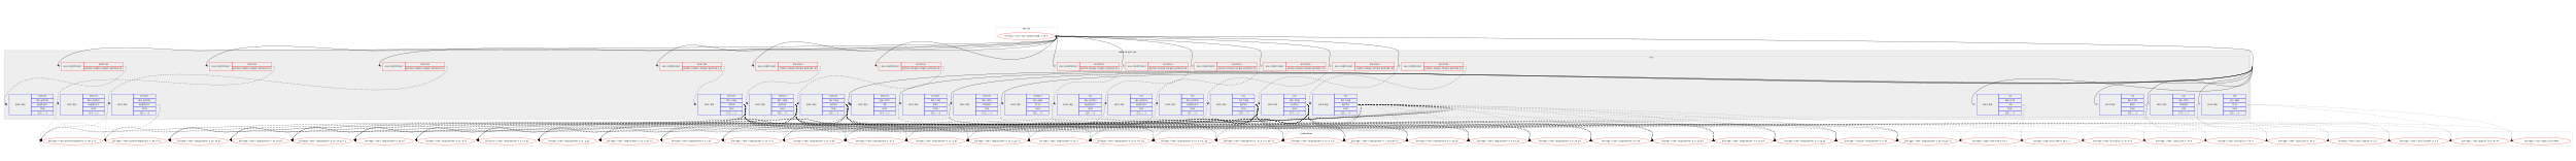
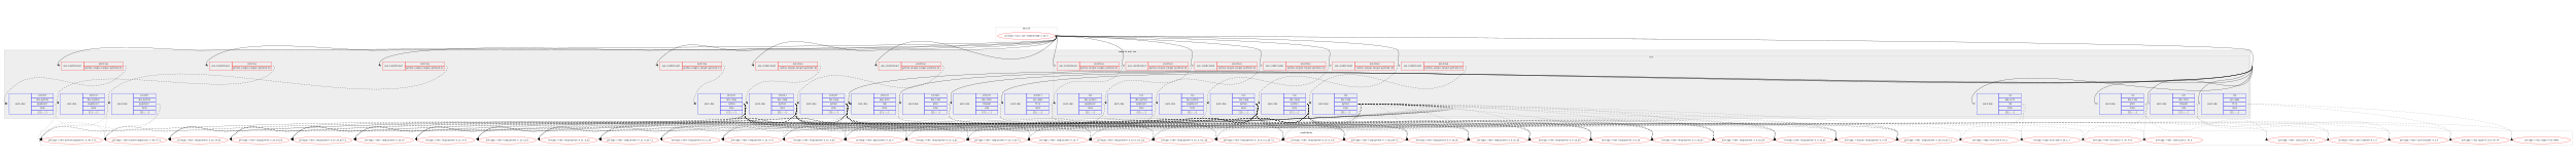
  digraph {
    compound=true
    concentrate=true
    fontname="Liberation Mono"
    fontsize=10
    newrank=true
    rankdir=TB
    ranksep=1.5
    node [color=red fontname="Liberation Mono" fontsize=10]
    edge [arrowhead=vee fontname="Liberation Mono" headport=w style=dotted tailport=e weight=100]
    n1 [label="portage://sys-sys/libmodulemd-2.15.0" width=4]
    n2 [color=blue label=<<TABLE BORDER="0" CELLBORDER="1" CELLSPACING="0" CELLPADDING="4" WIDTH="220"><TR><TD ROWSPAN="6" CELLPADDING="30">pack_dep</TD></TR><TR><TD WIDTH="110">install</TD></TR><TR><TD>dev-lang</TD></TR><TR><TD>python</TD></TR><TR><TD>none</TD></TR><TR><TD>[[],,,,]</TD></TR></TABLE>> shape=none]
    n3 [label=<<TABLE BORDER="0" CELLBORDER="1" CELLSPACING="0" CELLPADDING="4"><TR><TD ROWSPAN="3" CELLPADDING="10">use_conditional</TD></TR><TR><TD>positive</TD></TR><TR><TD>python_single_target_python3_10</TD></TR></TABLE>> shape=none]
    n4 [color=blue label=<<TABLE BORDER="0" CELLBORDER="1" CELLSPACING="0" CELLPADDING="4" WIDTH="220"><TR><TD ROWSPAN="6" CELLPADDING="30">pack_dep</TD></TR><TR><TD WIDTH="110">install</TD></TR><TR><TD>dev-python</TD></TR><TR><TD>pygobject</TD></TR><TR><TD>none</TD></TR><TR><TD>[[],,,,]</TD></TR></TABLE>> shape=none]
    n5 [label=<<TABLE BORDER="0" CELLBORDER="1" CELLSPACING="0" CELLPADDING="4"><TR><TD ROWSPAN="3" CELLPADDING="10">use_conditional</TD></TR><TR><TD>positive</TD></TR><TR><TD>python_single_target_python3_10</TD></TR></TABLE>> shape=none]
    n6 [color=blue label=<<TABLE BORDER="0" CELLBORDER="1" CELLSPACING="0" CELLPADDING="4" WIDTH="220"><TR><TD ROWSPAN="6" CELLPADDING="30">pack_dep</TD></TR><TR><TD WIDTH="110">install</TD></TR><TR><TD>dev-lang</TD></TR><TR><TD>python</TD></TR><TR><TD>none</TD></TR><TR><TD>[[],,,,]</TD></TR></TABLE>> shape=none]
    n7 [label=<<TABLE BORDER="0" CELLBORDER="1" CELLSPACING="0" CELLPADDING="4"><TR><TD ROWSPAN="3" CELLPADDING="10">use_conditional</TD></TR><TR><TD>positive</TD></TR><TR><TD>python_single_target_python3_11</TD></TR></TABLE>> shape=none]
    n8 [color=blue label=<<TABLE BORDER="0" CELLBORDER="1" CELLSPACING="0" CELLPADDING="4" WIDTH="220"><TR><TD ROWSPAN="6" CELLPADDING="30">pack_dep</TD></TR><TR><TD WIDTH="110">install</TD></TR><TR><TD>dev-python</TD></TR><TR><TD>pygobject</TD></TR><TR><TD>none</TD></TR><TR><TD>[[],,,,]</TD></TR></TABLE>> shape=none]
    n9 [label=<<TABLE BORDER="0" CELLBORDER="1" CELLSPACING="0" CELLPADDING="4"><TR><TD ROWSPAN="3" CELLPADDING="10">use_conditional</TD></TR><TR><TD>positive</TD></TR><TR><TD>python_single_target_python3_11</TD></TR></TABLE>> shape=none]
    n10 [color=blue label=<<TABLE BORDER="0" CELLBORDER="1" CELLSPACING="0" CELLPADDING="4" WIDTH="220"><TR><TD ROWSPAN="6" CELLPADDING="30">pack_dep</TD></TR><TR><TD WIDTH="110">install</TD></TR><TR><TD>dev-lang</TD></TR><TR><TD>python</TD></TR><TR><TD>none</TD></TR><TR><TD>[[],,,,]</TD></TR></TABLE>> shape=none]
    n11 [label=<<TABLE BORDER="0" CELLBORDER="1" CELLSPACING="0" CELLPADDING="4"><TR><TD ROWSPAN="3" CELLPADDING="10">use_conditional</TD></TR><TR><TD>positive</TD></TR><TR><TD>python_single_target_python3_12</TD></TR></TABLE>> shape=none]
    n12 [color=blue label=<<TABLE BORDER="0" CELLBORDER="1" CELLSPACING="0" CELLPADDING="4" WIDTH="220"><TR><TD ROWSPAN="6" CELLPADDING="30">pack_dep</TD></TR><TR><TD WIDTH="110">install</TD></TR><TR><TD>dev-python</TD></TR><TR><TD>pygobject</TD></TR><TR><TD>none</TD></TR><TR><TD>[[],,,,]</TD></TR></TABLE>> shape=none]
    n13 [label=<<TABLE BORDER="0" CELLBORDER="1" CELLSPACING="0" CELLPADDING="4"><TR><TD ROWSPAN="3" CELLPADDING="10">use_conditional</TD></TR><TR><TD>positive</TD></TR><TR><TD>python_single_target_python3_12</TD></TR></TABLE>> shape=none]
    n14 [color=blue label=<<TABLE BORDER="0" CELLBORDER="1" CELLSPACING="0" CELLPADDING="4" WIDTH="220"><TR><TD ROWSPAN="6" CELLPADDING="30">pack_dep</TD></TR><TR><TD WIDTH="110">install</TD></TR><TR><TD>app-arch</TD></TR><TR><TD>rpm</TD></TR><TR><TD>none</TD></TR><TR><TD>[[],,,,]</TD></TR></TABLE>> shape=none]
    n15 [color=blue label=<<TABLE BORDER="0" CELLBORDER="1" CELLSPACING="0" CELLPADDING="4" WIDTH="220"><TR><TD ROWSPAN="6" CELLPADDING="30">pack_dep</TD></TR><TR><TD WIDTH="110">install</TD></TR><TR><TD>dev-libs</TD></TR><TR><TD>glib</TD></TR><TR><TD>none</TD></TR><TR><TD>[[],,,,]</TD></TR></TABLE>> shape=none]
    n16 [color=blue label=<<TABLE BORDER="0" CELLBORDER="1" CELLSPACING="0" CELLPADDING="4" WIDTH="220"><TR><TD ROWSPAN="6" CELLPADDING="30">pack_dep</TD></TR><TR><TD WIDTH="110">install</TD></TR><TR><TD>dev-libs</TD></TR><TR><TD>libyaml</TD></TR><TR><TD>none</TD></TR><TR><TD>[[],,,,]</TD></TR></TABLE>> shape=none]
    n17 [color=blue label=<<TABLE BORDER="0" CELLBORDER="1" CELLSPACING="0" CELLPADDING="4" WIDTH="220"><TR><TD ROWSPAN="6" CELLPADDING="30">pack_dep</TD></TR><TR><TD WIDTH="110">install</TD></TR><TR><TD>sys-apps</TD></TR><TR><TD>file</TD></TR><TR><TD>none</TD></TR><TR><TD>[[],,,,]</TD></TR></TABLE>> shape=none]
    n18 [color=blue label=<<TABLE BORDER="0" CELLBORDER="1" CELLSPACING="0" CELLPADDING="4" WIDTH="220"><TR><TD ROWSPAN="6" CELLPADDING="30">pack_dep</TD></TR><TR><TD WIDTH="110">run</TD></TR><TR><TD>dev-lang</TD></TR><TR><TD>python</TD></TR><TR><TD>none</TD></TR><TR><TD>[[],,,,]</TD></TR></TABLE>> shape=none]
    n19 [label=<<TABLE BORDER="0" CELLBORDER="1" CELLSPACING="0" CELLPADDING="4"><TR><TD ROWSPAN="3" CELLPADDING="10">use_conditional</TD></TR><TR><TD>positive</TD></TR><TR><TD>python_single_target_python3_10</TD></TR></TABLE>> shape=none]
    n20 [color=blue label=<<TABLE BORDER="0" CELLBORDER="1" CELLSPACING="0" CELLPADDING="4" WIDTH="220"><TR><TD ROWSPAN="6" CELLPADDING="30">pack_dep</TD></TR><TR><TD WIDTH="110">run</TD></TR><TR><TD>dev-python</TD></TR><TR><TD>pygobject</TD></TR><TR><TD>none</TD></TR><TR><TD>[[],,,,]</TD></TR></TABLE>> shape=none]
    n21 [label=<<TABLE BORDER="0" CELLBORDER="1" CELLSPACING="0" CELLPADDING="4"><TR><TD ROWSPAN="3" CELLPADDING="10">use_conditional</TD></TR><TR><TD>positive</TD></TR><TR><TD>python_single_target_python3_10</TD></TR></TABLE>> shape=none]
    n22 [color=blue label=<<TABLE BORDER="0" CELLBORDER="1" CELLSPACING="0" CELLPADDING="4" WIDTH="220"><TR><TD ROWSPAN="6" CELLPADDING="30">pack_dep</TD></TR><TR><TD WIDTH="110">run</TD></TR><TR><TD>dev-lang</TD></TR><TR><TD>python</TD></TR><TR><TD>none</TD></TR><TR><TD>[[],,,,]</TD></TR></TABLE>> shape=none]
    n23 [label=<<TABLE BORDER="0" CELLBORDER="1" CELLSPACING="0" CELLPADDING="4"><TR><TD ROWSPAN="3" CELLPADDING="10">use_conditional</TD></TR><TR><TD>positive</TD></TR><TR><TD>python_single_target_python3_11</TD></TR></TABLE>> shape=none]
    n24 [color=blue label=<<TABLE BORDER="0" CELLBORDER="1" CELLSPACING="0" CELLPADDING="4" WIDTH="220"><TR><TD ROWSPAN="6" CELLPADDING="30">pack_dep</TD></TR><TR><TD WIDTH="110">run</TD></TR><TR><TD>dev-python</TD></TR><TR><TD>pygobject</TD></TR><TR><TD>none</TD></TR><TR><TD>[[],,,,]</TD></TR></TABLE>> shape=none]
    n25 [label=<<TABLE BORDER="0" CELLBORDER="1" CELLSPACING="0" CELLPADDING="4"><TR><TD ROWSPAN="3" CELLPADDING="10">use_conditional</TD></TR><TR><TD>positive</TD></TR><TR><TD>python_single_target_python3_11</TD></TR></TABLE>> shape=none]
    n26 [color=blue label=<<TABLE BORDER="0" CELLBORDER="1" CELLSPACING="0" CELLPADDING="4" WIDTH="220"><TR><TD ROWSPAN="6" CELLPADDING="30">pack_dep</TD></TR><TR><TD WIDTH="110">run</TD></TR><TR><TD>dev-lang</TD></TR><TR><TD>python</TD></TR><TR><TD>none</TD></TR><TR><TD>[[],,,,]</TD></TR></TABLE>> shape=none]
    n27 [label=<<TABLE BORDER="0" CELLBORDER="1" CELLSPACING="0" CELLPADDING="4"><TR><TD ROWSPAN="3" CELLPADDING="10">use_conditional</TD></TR><TR><TD>positive</TD></TR><TR><TD>python_single_target_python3_12</TD></TR></TABLE>> shape=none]
    n28 [color=blue label=<<TABLE BORDER="0" CELLBORDER="1" CELLSPACING="0" CELLPADDING="4" WIDTH="220"><TR><TD ROWSPAN="6" CELLPADDING="30">pack_dep</TD></TR><TR><TD WIDTH="110">run</TD></TR><TR><TD>dev-python</TD></TR><TR><TD>pygobject</TD></TR><TR><TD>none</TD></TR><TR><TD>[[],,,,]</TD></TR></TABLE>> shape=none]
    n29 [label=<<TABLE BORDER="0" CELLBORDER="1" CELLSPACING="0" CELLPADDING="4"><TR><TD ROWSPAN="3" CELLPADDING="10">use_conditional</TD></TR><TR><TD>positive</TD></TR><TR><TD>python_single_target_python3_12</TD></TR></TABLE>> shape=none]
    n30 [color=blue label=<<TABLE BORDER="0" CELLBORDER="1" CELLSPACING="0" CELLPADDING="4" WIDTH="220"><TR><TD ROWSPAN="6" CELLPADDING="30">pack_dep</TD></TR><TR><TD WIDTH="110">run</TD></TR><TR><TD>app-arch</TD></TR><TR><TD>rpm</TD></TR><TR><TD>none</TD></TR><TR><TD>[[],,,,]</TD></TR></TABLE>> shape=none]
    n31 [color=blue label=<<TABLE BORDER="0" CELLBORDER="1" CELLSPACING="0" CELLPADDING="4" WIDTH="220"><TR><TD ROWSPAN="6" CELLPADDING="30">pack_dep</TD></TR><TR><TD WIDTH="110">run</TD></TR><TR><TD>dev-libs</TD></TR><TR><TD>glib</TD></TR><TR><TD>none</TD></TR><TR><TD>[[],,,,]</TD></TR></TABLE>> shape=none]
    n32 [color=blue label=<<TABLE BORDER="0" CELLBORDER="1" CELLSPACING="0" CELLPADDING="4" WIDTH="220"><TR><TD ROWSPAN="6" CELLPADDING="30">pack_dep</TD></TR><TR><TD WIDTH="110">run</TD></TR><TR><TD>dev-libs</TD></TR><TR><TD>libyaml</TD></TR><TR><TD>none</TD></TR><TR><TD>[[],,,,]</TD></TR></TABLE>> shape=none]
    n33 [color=blue label=<<TABLE BORDER="0" CELLBORDER="1" CELLSPACING="0" CELLPADDING="4" WIDTH="220"><TR><TD ROWSPAN="6" CELLPADDING="30">pack_dep</TD></TR><TR><TD WIDTH="110">run</TD></TR><TR><TD>sys-apps</TD></TR><TR><TD>file</TD></TR><TR><TD>none</TD></TR><TR><TD>[[],,,,]</TD></TR></TABLE>> shape=none]
    n34 [label="portage://dev-lang/python-3.13.0_rc2" width=4]
    n35 [label="portage://dev-lang/python-3.13.0_rc1_p3-r1" width=4]
    n36 [label="portage://dev-lang/python-3.13.0_rc1_p3" width=4]
    n37 [label="portage://dev-lang/python-3.13.0_rc1_p2" width=4]
    n38 [label="portage://dev-lang/python-3.12.6" width=4]
    n39 [label="portage://dev-lang/python-3.12.5_p1-r1" width=4]
    n40 [label="portage://dev-lang/python-3.12.5_p1" width=4]
-   n41 [label="portage://dev-lang/python-3.12.5" width=4]
+   n41 [label="portage://dev-app/python-3.12.5" width=4]
    n42 [label="portage://dev-lang/python-3.12.4_p3" width=4]
    n43 [label="portage://dev-lang/python-3.12.3-r1" width=4]
    n44 [label="portage://dev-lang/python-3.11.10" width=4]
    n45 [label="portage://dev-lang/python-3.11.9_p2-r1" width=4]
    n46 [label="portage://dev-lang/python-3.11.9_p2" width=4]
-   n47 [label="positive://dev-lang/python-3.11.9_p1" width=4]
+   n47 [label="portage://dev-lang/python-3.11.9_p1" width=4]
    n48 [label="portage://dev-lang/python-3.11.9-r1" width=4]
    n49 [label="portage://dev-lang/python-3.10.15" width=4]
    n50 [label="portage://dev-lang/python-3.10.14_p3-r1" width=4]
    n51 [label="portage://dev-lang/python-3.10.14_p3" width=4]
    n52 [label="portage://dev-lang/python-3.10.14_p2" width=4]
    n53 [label="portage://dev-lang/python-3.10.14_p1-r1" width=4]
    n54 [label="portage://single-lang/python-3.9.20" width=4]
    n55 [label="portage://dev-lang/python-3.9.19_p5" width=4]
    n56 [label="portage://dev-lang/python-3.9.19_p4" width=4]
    n57 [label="portage://dev-lang/python-3.9.19_p3" width=4]
    n58 [label="portage://dev-lang/python-3.8.20" width=4]
    n59 [label="portage://dev-lang/python-3.8.19_p4" width=4]
    n60 [label="portage://dev-lang/python-3.8.19_p3" width=4]
    n61 [label="portage://dev-lang/python-3.8.19_p2" width=4]
    n62 [label="portage://dev-lang/python-4.7.18_p16-r2" width=4]
    n63 [label="portage://dev-python/pygobject-3.48.2-r1" width=4]
    n64 [label="portage://dev-python/pygobject-3.46.0-r1" width=4]
    n65 [label="portage://app-arch/rpm-4.19.1.1" width=4]
    n66 [label="portage://app-arch/rpm-4.18.1" width=4]
    n67 [label="portage://dev-libs/glib-2.78.6" width=4]
    n68 [label="portage://dev-libs/glib-2.78.4-r1" width=4]
    n69 [label="portage://dev-libs/glib-2.78.3" width=4]
-   n70 [label="portage://dev-libs/glib-2.76.4" width=4]
    n71 [label="portage://dev-libs/libyaml-0.2.5" width=4]
    n72 [label="portage://dev-libs/libyaml-0.2.2" width=4]
    n73 [label="portage://sys-apps/file-9999" width=4]
    n74 [label="portage://sys-apps/file-5.45-r4" width=4]
    subgraph cluster_1 {
      color=gray
      label=<<i>ebuild</i>>
      n1
    }
    subgraph cluster_2 {
      color=gray
      label=<<i>dependencies</i>>
      subgraph cluster_3 {
        color=gray
        fillcolor="#eeeeee"
        label=<<i>compile</i>>
        style=filled
        subgraph sub_4 {
          color=gray
          fillcolor="#eeeeee"
          label=<<i>compile</i>>
          style=filled
          n3
          subgraph sub_5 {
            color=gray
            fillcolor="#eeeeee"
            label=<<i>compile</i>>
            style=filled
            n2
          }
        }
        subgraph sub_6 {
          color=gray
          fillcolor="#eeeeee"
          label=<<i>compile</i>>
          style=filled
          n5
          subgraph sub_7 {
            color=gray
            fillcolor="#eeeeee"
            label=<<i>compile</i>>
            style=filled
            n4
          }
        }
        subgraph sub_8 {
          color=gray
          fillcolor="#eeeeee"
          label=<<i>compile</i>>
          style=filled
          n7
          subgraph sub_9 {
            color=gray
            fillcolor="#eeeeee"
            label=<<i>compile</i>>
            style=filled
            n6
          }
        }
        subgraph sub_10 {
          color=gray
          fillcolor="#eeeeee"
          label=<<i>compile</i>>
          style=filled
          n9
          subgraph sub_11 {
            color=gray
            fillcolor="#eeeeee"
            label=<<i>compile</i>>
            style=filled
            n8
          }
        }
        subgraph sub_12 {
          color=gray
          fillcolor="#eeeeee"
          label=<<i>compile</i>>
          style=filled
          n11
          subgraph sub_13 {
            color=gray
            fillcolor="#eeeeee"
            label=<<i>compile</i>>
            style=filled
            n10
          }
        }
        subgraph sub_14 {
          color=gray
          fillcolor="#eeeeee"
          label=<<i>compile</i>>
          style=filled
          n13
          subgraph sub_15 {
            color=gray
            fillcolor="#eeeeee"
            label=<<i>compile</i>>
            style=filled
            n12
          }
        }
        subgraph sub_16 {
          color=gray
          fillcolor="#eeeeee"
          label=<<i>compile</i>>
          style=filled
          n14
        }
        subgraph sub_17 {
          color=gray
          fillcolor="#eeeeee"
          label=<<i>compile</i>>
          style=filled
          n15
        }
        subgraph sub_18 {
          color=gray
          fillcolor="#eeeeee"
          label=<<i>compile</i>>
          style=filled
          n16
        }
        subgraph sub_19 {
          color=gray
          fillcolor="#eeeeee"
          label=<<i>compile</i>>
          style=filled
          n17
        }
      }
      subgraph cluster_20 {
        color=gray
        fillcolor="#eeeeee"
        label=<<i>compile and run</i>>
        style=filled
      }
      subgraph cluster_21 {
        color=gray
        fillcolor="#eeeeee"
        label=<<i>run</i>>
        style=filled
        subgraph sub_22 {
          color=gray
          fillcolor="#eeeeee"
          label=<<i>run</i>>
          style=filled
          n19
          subgraph sub_23 {
            color=gray
            fillcolor="#eeeeee"
            label=<<i>run</i>>
            style=filled
            n18
          }
        }
        subgraph sub_24 {
          color=gray
          fillcolor="#eeeeee"
          label=<<i>run</i>>
          style=filled
          n21
          subgraph sub_25 {
            color=gray
            fillcolor="#eeeeee"
            label=<<i>run</i>>
            style=filled
            n20
          }
        }
        subgraph sub_26 {
          color=gray
          fillcolor="#eeeeee"
          label=<<i>run</i>>
          style=filled
          n23
          subgraph sub_27 {
            color=gray
            fillcolor="#eeeeee"
            label=<<i>run</i>>
            style=filled
            n22
          }
        }
        subgraph sub_28 {
          color=gray
          fillcolor="#eeeeee"
          label=<<i>run</i>>
          style=filled
          n25
          subgraph sub_29 {
            color=gray
            fillcolor="#eeeeee"
            label=<<i>run</i>>
            style=filled
            n24
          }
        }
        subgraph sub_30 {
          color=gray
          fillcolor="#eeeeee"
          label=<<i>run</i>>
          style=filled
          n27
          subgraph sub_31 {
            color=gray
            fillcolor="#eeeeee"
            label=<<i>run</i>>
            style=filled
            n26
          }
        }
        subgraph sub_32 {
          color=gray
          fillcolor="#eeeeee"
          label=<<i>run</i>>
          style=filled
          n29
          subgraph sub_33 {
            color=gray
            fillcolor="#eeeeee"
            label=<<i>run</i>>
            style=filled
            n28
          }
        }
        subgraph sub_34 {
          color=gray
          fillcolor="#eeeeee"
          label=<<i>run</i>>
          style=filled
          n30
        }
        subgraph sub_35 {
          color=gray
          fillcolor="#eeeeee"
          label=<<i>run</i>>
          style=filled
          n31
        }
        subgraph sub_36 {
          color=gray
          fillcolor="#eeeeee"
          label=<<i>run</i>>
          style=filled
          n32
        }
        subgraph sub_37 {
          color=gray
          fillcolor="#eeeeee"
          label=<<i>run</i>>
          style=filled
          n33
        }
      }
    }
    subgraph cluster_38 {
      color=gray
      label=<<i>candidates</i>>
      rank=same
      subgraph sub_39 {
        color=black
        label=<<i>candidates</i>>
        nodesep=1
        rank=same
        n34
        n35
        n36
        n37
        n38
        n39
        n40
        n41
        n42
        n43
        n44
        n45
        n46
        n47
        n48
        n49
        n50
        n51
        n52
        n53
        n54
        n55
        n56
        n57
        n58
        n59
        n60
        n61
        n62
      }
      subgraph sub_40 {
        color=black
        label=<<i>candidates</i>>
        nodesep=1
        rank=same
        n63
        n64
      }
      subgraph sub_41 {
        color=black
        label=<<i>candidates</i>>
        nodesep=1
        rank=same
        n34
        n35
        n36
        n37
        n38
        n39
        n40
        n41
        n42
        n43
        n44
        n45
        n46
        n47
        n48
        n49
        n50
        n51
        n52
        n53
        n54
        n55
        n56
        n57
        n58
        n59
        n60
        n61
        n62
      }
      subgraph sub_42 {
        color=black
        label=<<i>candidates</i>>
        nodesep=1
        rank=same
        n63
        n64
      }
      subgraph sub_43 {
        color=black
        label=<<i>candidates</i>>
        nodesep=1
        rank=same
        n34
        n35
        n36
        n37
        n38
        n39
        n40
        n41
        n42
        n43
        n44
        n45
        n46
        n47
        n48
        n49
        n50
        n51
        n52
        n53
        n54
        n55
        n56
        n57
        n58
        n59
        n60
        n61
        n62
      }
      subgraph sub_44 {
        color=black
        label=<<i>candidates</i>>
        nodesep=1
        rank=same
        n63
        n64
      }
      subgraph sub_45 {
        color=black
        label=<<i>candidates</i>>
        nodesep=1
        rank=same
        n65
        n66
      }
      subgraph sub_46 {
        color=black
        label=<<i>candidates</i>>
        nodesep=1
        rank=same
        n67
        n68
        n69
-       n70
      }
      subgraph sub_47 {
        color=black
        label=<<i>candidates</i>>
        nodesep=1
        rank=same
        n71
        n72
      }
      subgraph sub_48 {
        color=black
        label=<<i>candidates</i>>
        nodesep=1
        rank=same
        n73
        n74
      }
      subgraph sub_49 {
        color=black
        label=<<i>candidates</i>>
        nodesep=1
        rank=same
        n34
        n35
        n36
        n37
        n38
        n39
        n40
        n41
        n42
        n43
        n44
        n45
        n46
        n47
        n48
        n49
        n50
        n51
        n52
        n53
        n54
        n55
        n56
        n57
        n58
        n59
        n60
        n61
        n62
      }
      subgraph sub_50 {
        color=black
        label=<<i>candidates</i>>
        nodesep=1
        rank=same
        n63
        n64
      }
      subgraph sub_51 {
        color=black
        label=<<i>candidates</i>>
        nodesep=1
        rank=same
        n34
        n35
        n36
        n37
        n38
        n39
        n40
        n41
        n42
        n43
        n44
        n45
        n46
        n47
        n48
        n49
        n50
        n51
        n52
        n53
        n54
        n55
        n56
        n57
        n58
        n59
        n60
        n61
        n62
      }
      subgraph sub_52 {
        color=black
        label=<<i>candidates</i>>
        nodesep=1
        rank=same
        n34
        n35
        n36
        n37
        n38
        n39
        n40
        n41
        n42
        n43
        n44
        n45
        n46
        n47
        n48
        n49
        n50
        n51
        n52
        n53
        n54
        n55
        n56
        n57
        n58
        n59
        n60
        n61
        n62
      }
      subgraph sub_53 {
        color=black
        label=<<i>candidates</i>>
        nodesep=1
        rank=same
        n63
        n64
      }
      subgraph sub_54 {
        color=black
        label=<<i>candidates</i>>
        nodesep=1
        rank=same
        n63
        n64
      }
      subgraph sub_55 {
        color=black
        label=<<i>candidates</i>>
        nodesep=1
        rank=same
        n65
        n66
      }
      subgraph sub_56 {
        color=black
        label=<<i>candidates</i>>
        nodesep=1
        rank=same
        n71
        n72
      }
      subgraph sub_57 {
        color=black
        label=<<i>candidates</i>>
        nodesep=1
        rank=same
        n67
        n68
        n69
-       n70
      }
      subgraph sub_58 {
        color=black
        label=<<i>candidates</i>>
        nodesep=1
        rank=same
        n73
        n74
      }
    }
    n1 -> n3 [style=solid weight=20]
    n1 -> n5 [style=solid weight=20]
    n1 -> n7 [style=solid weight=20]
    n1 -> n9 [style=solid weight=20]
    n1 -> n11 [style=solid weight=20]
    n1 -> n13 [style=solid weight=20]
    n1 -> n14 [style=solid weight=20]
    n1 -> n15 [style=solid weight=20]
    n1 -> n16 [style=solid weight=20]
    n1 -> n17 [style=solid weight=20]
    n1 -> n19 [arrowhead=odot style=solid weight=20]
    n1 -> n21 [arrowhead=odot style=solid weight=20]
    n1 -> n23 [arrowhead=odot style=solid weight=20]
    n1 -> n25 [arrowhead=odot style=solid weight=20]
    n1 -> n27 [arrowhead=odot style=solid weight=20]
    n1 -> n29 [arrowhead=odot style=solid weight=20]
    n1 -> n30 [arrowhead=odot style=solid weight=20]
    n1 -> n31 [arrowhead=odot style=solid weight=20]
    n1 -> n32 [arrowhead=odot style=solid weight=20]
    n1 -> n33 [arrowhead=odot style=solid weight=20]
    n2 -> n34
    n2 -> n35
    n2 -> n36
    n2 -> n37
    n2 -> n38
    n2 -> n39
    n2 -> n40
    n2 -> n41
    n2 -> n42
    n2 -> n43
    n2 -> n44
    n2 -> n45
    n2 -> n46
    n2 -> n47
    n2 -> n48
    n2 -> n49
    n2 -> n50
    n2 -> n51
    n2 -> n52
    n2 -> n53
    n2 -> n54
    n2 -> n55
    n2 -> n56
    n2 -> n57
    n2 -> n58
    n2 -> n59
    n2 -> n60
    n2 -> n61
    n2 -> n62
    n3 -> n2 [style=dashed weight=20]
    n4 -> n63
    n4 -> n64
    n5 -> n4 [style=dashed weight=20]
    n6 -> n34
    n6 -> n35
    n6 -> n36
    n6 -> n37
    n6 -> n38
    n6 -> n39
    n6 -> n40
    n6 -> n41
    n6 -> n42
    n6 -> n43
    n6 -> n44
    n6 -> n45
    n6 -> n46
    n6 -> n47
    n6 -> n48
    n6 -> n49
    n6 -> n50
    n6 -> n51
    n6 -> n52
    n6 -> n53
    n6 -> n54
    n6 -> n55
    n6 -> n56
    n6 -> n57
    n6 -> n58
    n6 -> n59
    n6 -> n60
    n6 -> n61
    n6 -> n62
    n7 -> n6 [style=dashed weight=20]
    n8 -> n63
    n8 -> n64
    n9 -> n8 [style=dashed weight=20]
    n10 -> n34
    n10 -> n35
    n10 -> n36
    n10 -> n37
    n10 -> n38
    n10 -> n39
    n10 -> n40
    n10 -> n41
    n10 -> n42
    n10 -> n43
    n10 -> n44
    n10 -> n45
    n10 -> n46
    n10 -> n47
    n10 -> n48
    n10 -> n49
    n10 -> n50
    n10 -> n51
    n10 -> n52
    n10 -> n53
    n10 -> n54
    n10 -> n55
    n10 -> n56
    n10 -> n57
    n10 -> n58
    n10 -> n59
    n10 -> n60
    n10 -> n61
    n10 -> n62
    n11 -> n10 [style=dashed weight=20]
    n12 -> n63
    n12 -> n64
    n13 -> n12 [style=dashed weight=20]
    n14 -> n65
    n14 -> n66
    n15 -> n67
    n15 -> n68
    n15 -> n69
-   n15 -> n70
    n16 -> n71
    n16 -> n72
    n17 -> n73
    n17 -> n74
    n18 -> n34
    n18 -> n35
    n18 -> n36
    n18 -> n37
    n18 -> n38
    n18 -> n39
    n18 -> n40
    n18 -> n41
    n18 -> n42
    n18 -> n43
    n18 -> n44
    n18 -> n45
    n18 -> n46
    n18 -> n47
    n18 -> n48
    n18 -> n49
    n18 -> n50
    n18 -> n51
    n18 -> n52
    n18 -> n53
    n18 -> n54
    n18 -> n55
    n18 -> n56
    n18 -> n57
    n18 -> n58
    n18 -> n59
    n18 -> n60
    n18 -> n61
    n18 -> n62
    n19 -> n18 [style=dashed weight=20]
    n20 -> n63
    n20 -> n64
    n21 -> n20 [style=dashed weight=20]
    n22 -> n34
    n22 -> n35
    n22 -> n36
    n22 -> n37
    n22 -> n38
    n22 -> n39
    n22 -> n40
    n22 -> n41
    n22 -> n42
    n22 -> n43
    n22 -> n44
    n22 -> n45
    n22 -> n46
    n22 -> n47
    n22 -> n48
    n22 -> n49
    n22 -> n50
    n22 -> n51
    n22 -> n52
    n22 -> n53
    n22 -> n54
    n22 -> n55
    n22 -> n56
    n22 -> n57
    n22 -> n58
    n22 -> n59
    n22 -> n60
    n22 -> n61
    n22 -> n62
    n23 -> n22 [style=dashed weight=20]
    n24 -> n63
    n24 -> n64
    n25 -> n24 [style=dashed weight=20]
    n26 -> n34
    n26 -> n35
    n26 -> n36
    n26 -> n37
    n26 -> n38
    n26 -> n39
    n26 -> n40
    n26 -> n41
    n26 -> n42
    n26 -> n43
    n26 -> n44
    n26 -> n45
    n26 -> n46
    n26 -> n47
    n26 -> n48
    n26 -> n49
    n26 -> n50
    n26 -> n51
    n26 -> n52
    n26 -> n53
    n26 -> n54
    n26 -> n55
    n26 -> n56
    n26 -> n57
    n26 -> n58
    n26 -> n59
    n26 -> n60
    n26 -> n61
    n26 -> n62
    n27 -> n26 [style=dashed weight=20]
    n28 -> n63
    n28 -> n64
    n29 -> n28 [style=dashed weight=20]
    n30 -> n65
    n30 -> n66
    n31 -> n67
    n31 -> n68
    n31 -> n69
-   n31 -> n70
    n32 -> n71
    n32 -> n72
    n33 -> n73
    n33 -> n74
  }
